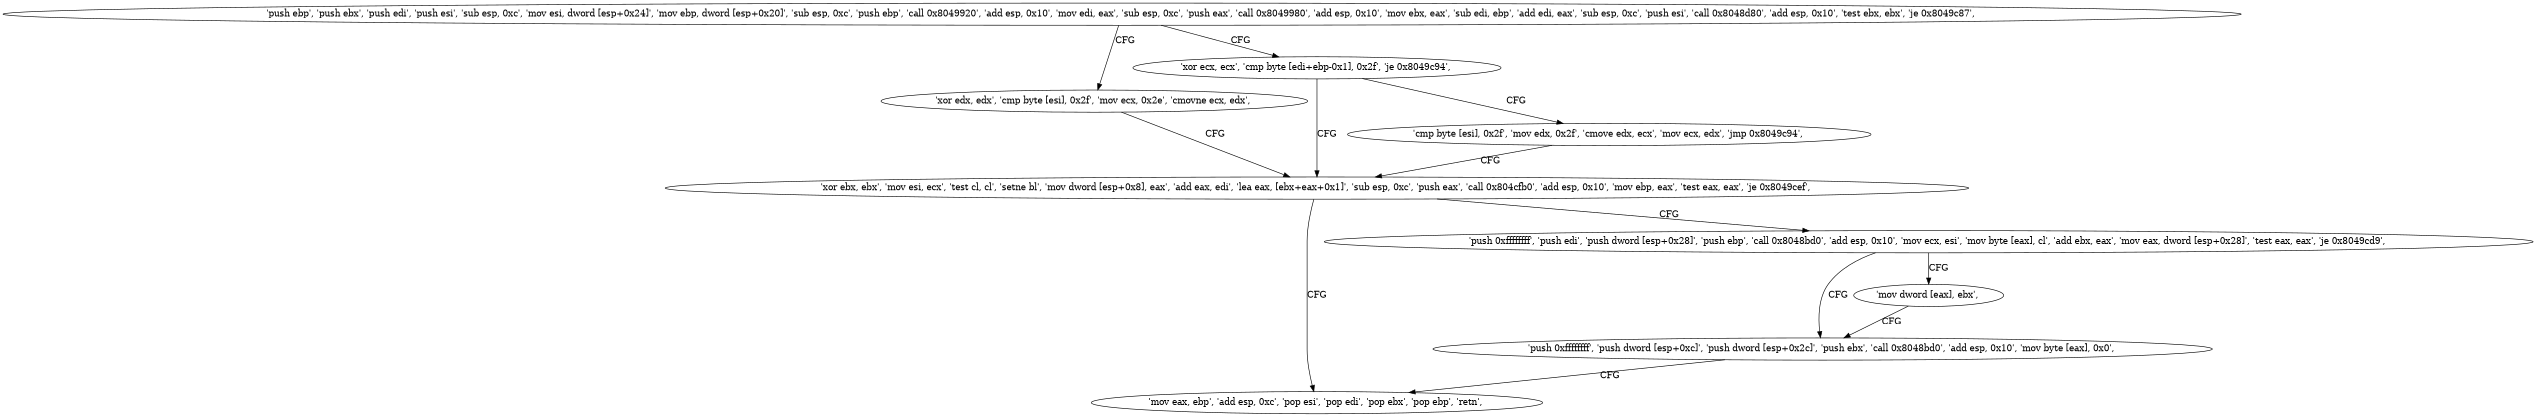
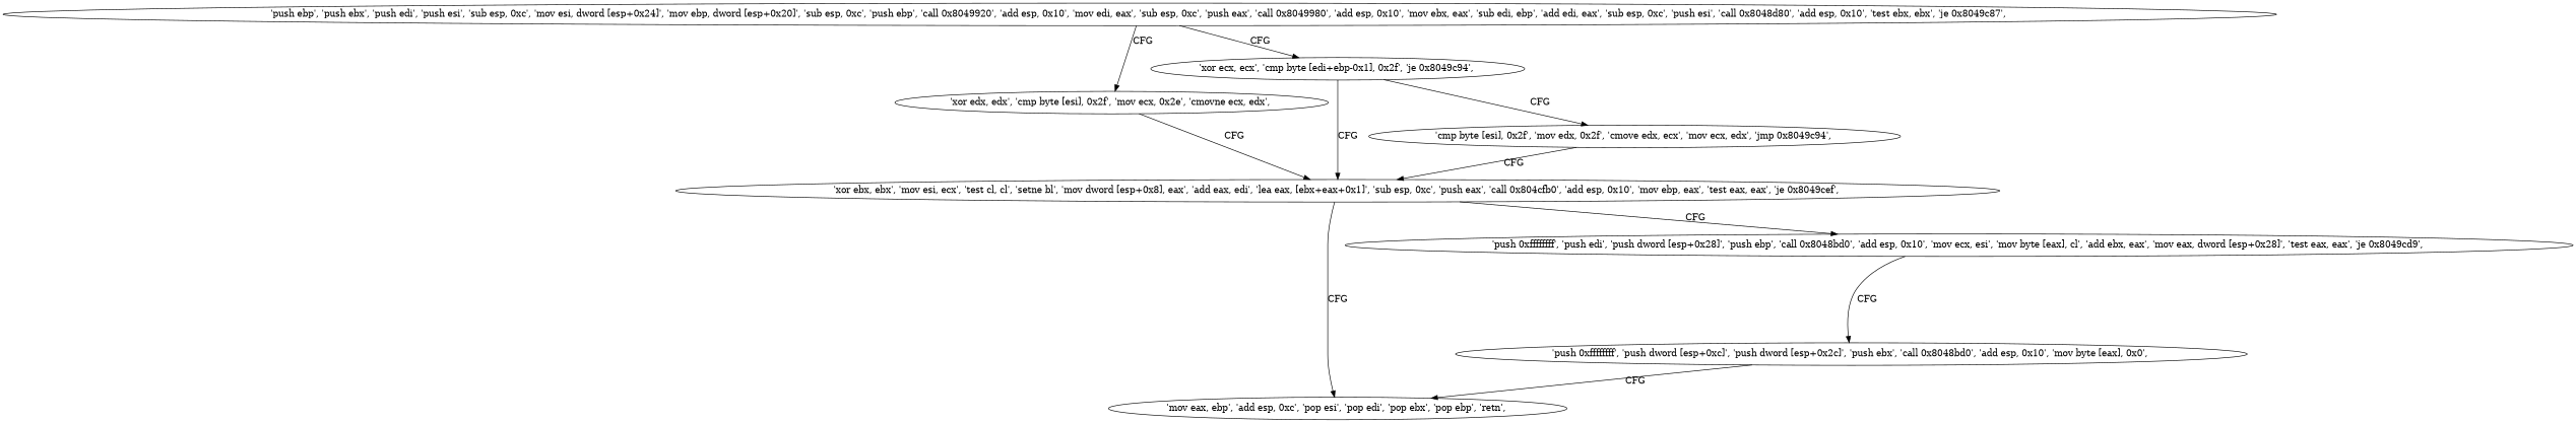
  digraph {
    n1 [label="'push ebp', 'push ebx', 'push edi', 'push esi', 'sub esp, 0xc', 'mov esi, dword [esp+0x24]', 'mov ebp, dword [esp+0x20]', 'sub esp, 0xc', 'push ebp', 'call 0x8049920', 'add esp, 0x10', 'mov edi, eax', 'sub esp, 0xc', 'push eax', 'call 0x8049980', 'add esp, 0x10', 'mov ebx, eax', 'sub edi, ebp', 'add edi, eax', 'sub esp, 0xc', 'push esi', 'call 0x8048d80', 'add esp, 0x10', 'test ebx, ebx', 'je 0x8049c87', "]
    n2 [label="'xor edx, edx', 'cmp byte [esi], 0x2f', 'mov ecx, 0x2e', 'cmovne ecx, edx', "]
    n3 [label="'xor ecx, ecx', 'cmp byte [edi+ebp-0x1], 0x2f', 'je 0x8049c94', "]
    n4 [label="'xor ebx, ebx', 'mov esi, ecx', 'test cl, cl', 'setne bl', 'mov dword [esp+0x8], eax', 'add eax, edi', 'lea eax, [ebx+eax+0x1]', 'sub esp, 0xc', 'push eax', 'call 0x804cfb0', 'add esp, 0x10', 'mov ebp, eax', 'test eax, eax', 'je 0x8049cef', "]
    n5 [label="'cmp byte [esi], 0x2f', 'mov edx, 0x2f', 'cmove edx, ecx', 'mov ecx, edx', 'jmp 0x8049c94', "]
    n6 [label="'mov eax, ebp', 'add esp, 0xc', 'pop esi', 'pop edi', 'pop ebx', 'pop ebp', 'retn', "]
    n7 [label="'push 0xffffffff', 'push edi', 'push dword [esp+0x28]', 'push ebp', 'call 0x8048bd0', 'add esp, 0x10', 'mov ecx, esi', 'mov byte [eax], cl', 'add ebx, eax', 'mov eax, dword [esp+0x28]', 'test eax, eax', 'je 0x8049cd9', "]
    n8 [label="'push 0xffffffff', 'push dword [esp+0xc]', 'push dword [esp+0x2c]', 'push ebx', 'call 0x8048bd0', 'add esp, 0x10', 'mov byte [eax], 0x0', "]
-   n9 [label="'mov dword [eax], ebx', "]
    n1 -> n2 [label=CFG]
    n1 -> n3 [label=CFG]
    n2 -> n4 [label=CFG]
    n3 -> n4 [label=CFG]
    n3 -> n5 [label=CFG]
    n4 -> n6 [label=CFG]
    n4 -> n7 [label=CFG]
    n5 -> n4 [label=CFG]
    n7 -> n8 [label=CFG]
-   n7 -> n9 [label=CFG]
    n8 -> n6 [label=CFG]
-   n9 -> n8 [label=CFG]
  }
